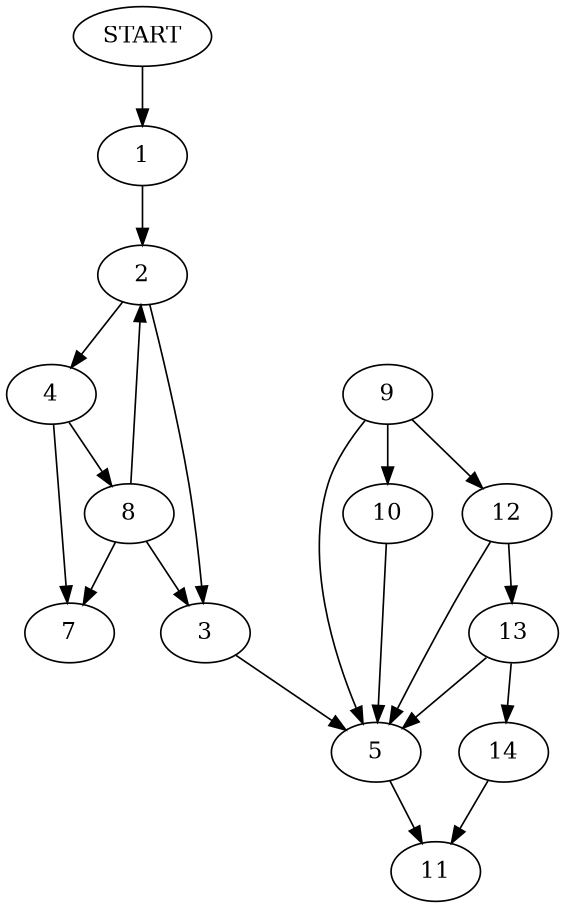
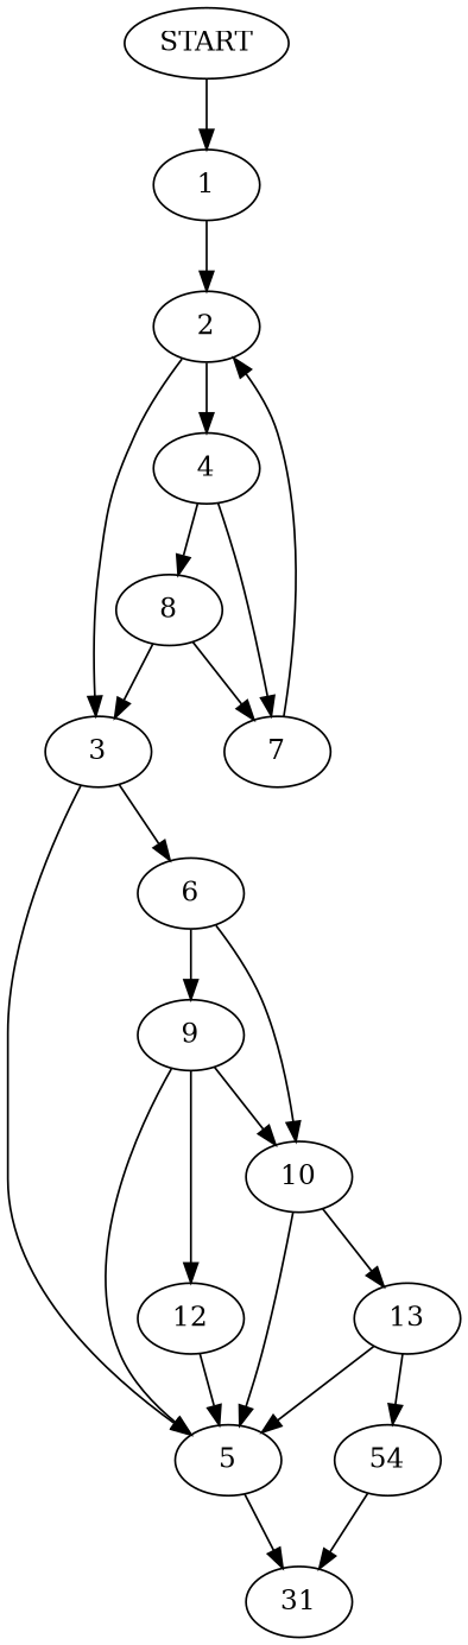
  digraph {
    n1 [label=START]
    1
    2
    3
    4
    5
+   6
    7
    8
-   11
+   11 [label=31]
    9
    10
    12
    13
-   14
+   14 [label=54]
    n1 -> 1
    1 -> 2
    2 -> 3
    2 -> 4
    3 -> 5
+   3 -> 6
    4 -> 7
    4 -> 8
    5 -> 11
-   8 -> 2
+   6 -> 9
+   6 -> 10
+   7 -> 2
    8 -> 3
    8 -> 7
    9 -> 5
    9 -> 10
    9 -> 12
    10 -> 5
    12 -> 5
-   12 -> 13
+   10 -> 13
    13 -> 5
    13 -> 14
    14 -> 11
  }
